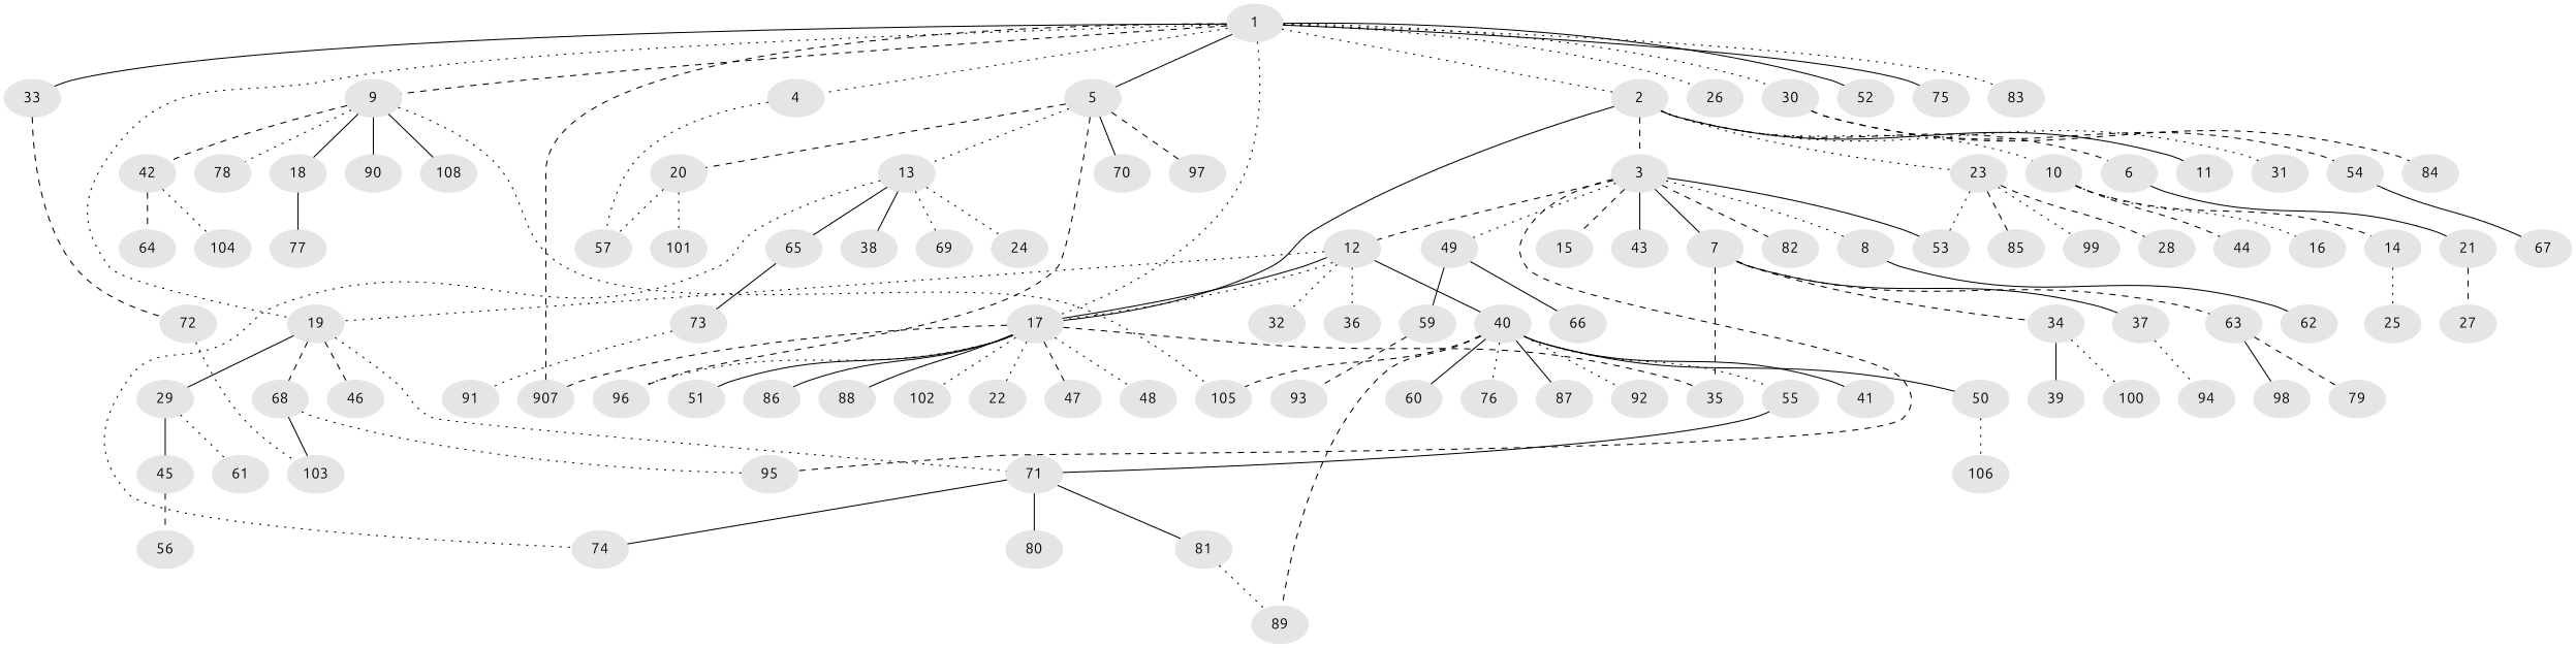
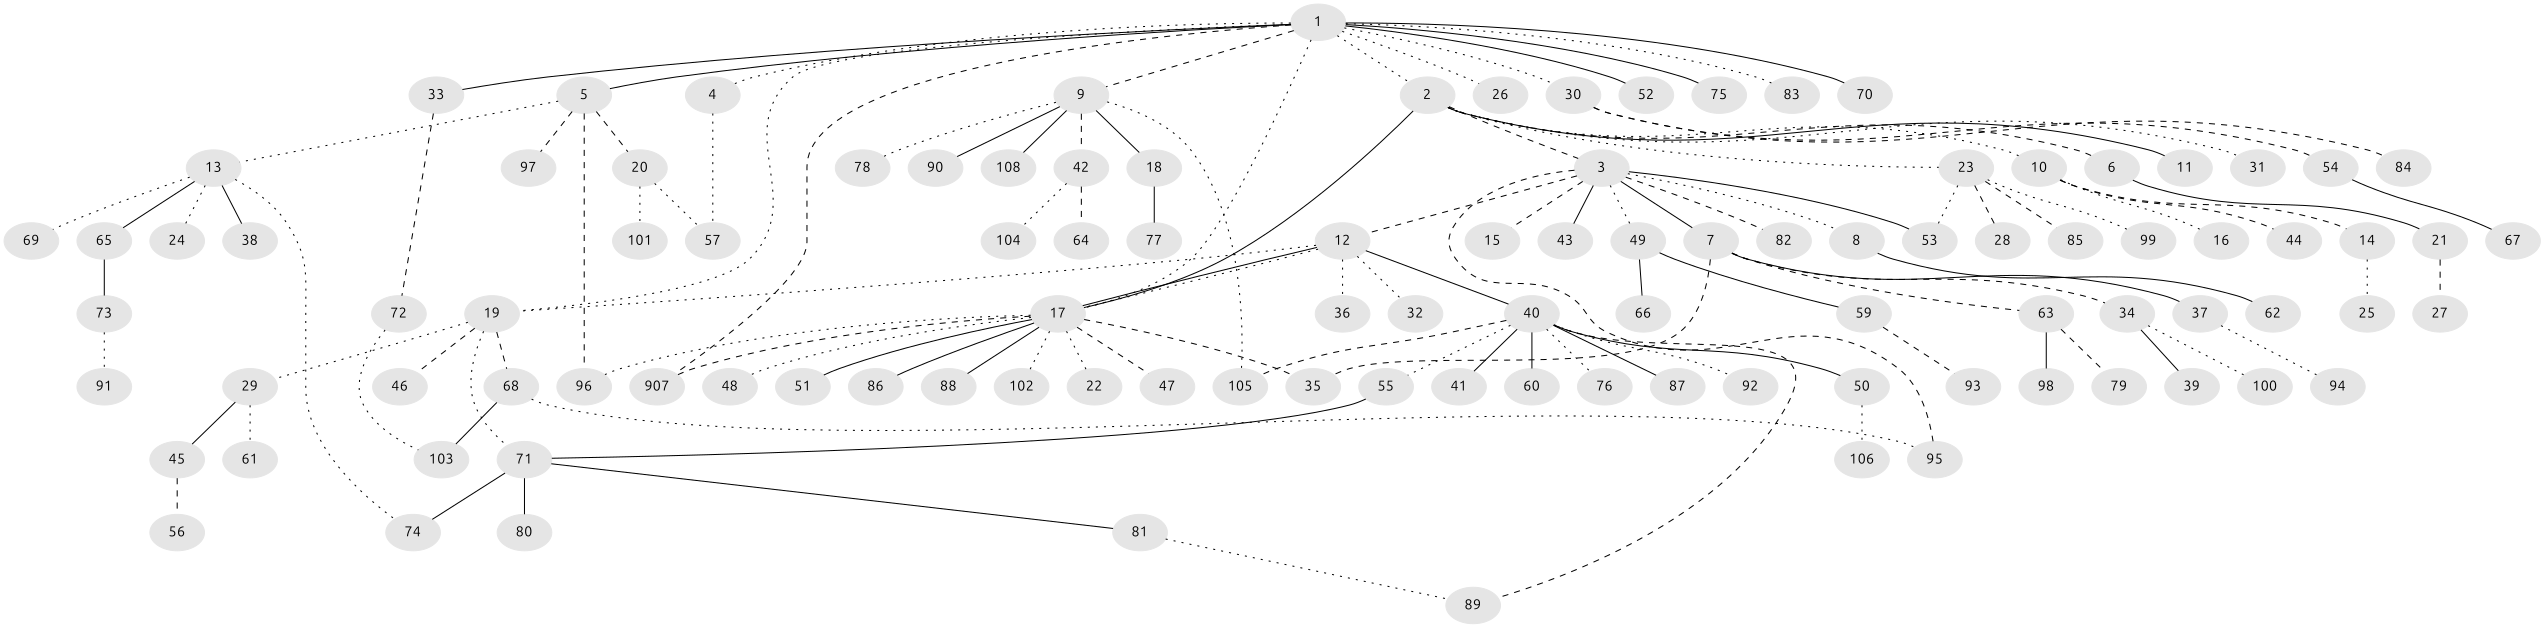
  graph {
    fontname=Ubuntu
    node [color=gray90 fontname=Ubuntu style=filled]
    edge [fontname=Ubuntu style=dotted]
    1
    2
    4
    5
    9
    17
    19
    26
    30
    33
    52
    75
    83
    n14 [label=907]
    3
    6
    10
    11
    23
    31
    57
    13
    20
    70
    96
    97
    18
    42
    78
    90
    105
    108
    35
    22
    47
    48
    51
    86
    88
    102
    29
    46
    68
    71
    54
    84
    72
    7
    8
    12
    15
    43
    49
    53
    82
    95
    21
    14
    16
    44
    28
    85
    99
    34
    37
    63
    62
    32
    36
    40
    59
    66
    24
    38
    65
    69
    74
    101
    27
    39
    100
    94
    79
    98
    77
    64
    104
    25
    41
    50
    55
    60
    76
    87
    89
    92
    73
    45
    61
    103
    80
    81
    56
    67
    106
    93
    91
    1 -- 2
    1 -- 4
    1 -- 5 [style=solid]
    1 -- 9 [style=dashed]
    1 -- 17
    1 -- 19
    1 -- 26
    1 -- 30
    1 -- 33 [style=solid]
    1 -- 52 [style=solid]
    1 -- 75 [style=solid]
    1 -- 83
    1 -- n14 [style=dashed]
    2 -- 17 [style=solid]
    2 -- 3 [style=dashed]
    2 -- 6 [style=dashed]
    2 -- 10
    2 -- 11 [style=solid]
    2 -- 23
    2 -- 31
    4 -- 57
    5 -- 13
    5 -- 20 [style=dashed]
-   5 -- 70 [style=solid]
+   1 -- 70 [style=solid]
    5 -- 96 [style=dashed]
    5 -- 97 [style=dashed]
    9 -- 18 [style=solid]
    9 -- 42 [style=dashed]
    9 -- 78
    9 -- 90 [style=solid]
    9 -- 105
    9 -- 108 [style=solid]
    17 -- n14 [style=dashed]
    17 -- 96
    17 -- 35 [style=dashed]
    17 -- 22
    17 -- 47 [style=dashed]
    17 -- 48
    17 -- 51 [style=solid]
    17 -- 86 [style=solid]
    17 -- 88 [style=solid]
    17 -- 102
-   19 -- 29 [style=solid]
+   19 -- 29
    19 -- 46 [style=dashed]
    19 -- 68 [style=dashed]
    19 -- 71
    30 -- 54 [style=dashed]
    30 -- 84 [style=dashed]
    33 -- 72 [style=dashed]
    3 -- 7 [style=solid]
    3 -- 8
    3 -- 12 [style=dashed]
    3 -- 15 [style=dashed]
    3 -- 43 [style=solid]
    3 -- 49
    3 -- 53 [style=solid]
    3 -- 82 [style=dashed]
    3 -- 95 [style=dashed]
    6 -- 21 [style=solid]
    10 -- 14 [style=dashed]
    10 -- 16
    10 -- 44 [style=dashed]
    23 -- 53
    23 -- 28 [style=dashed]
    23 -- 85 [style=dashed]
    23 -- 99
    13 -- 24
    13 -- 38 [style=solid]
    13 -- 65 [style=solid]
    13 -- 69
    13 -- 74
    20 -- 57
    20 -- 101
    18 -- 77 [style=solid]
    42 -- 64 [style=dashed]
    42 -- 104
    29 -- 45 [style=solid]
    29 -- 61
    68 -- 95
    68 -- 103 [style=solid]
    71 -- 74 [style=solid]
    71 -- 80 [style=solid]
    71 -- 81 [style=solid]
    54 -- 67 [style=solid]
    72 -- 103
    7 -- 35 [style=dashed]
    7 -- 34 [style=dashed]
    7 -- 37 [style=solid]
    7 -- 63 [style=dashed]
    8 -- 62 [style=solid]
    12 -- 17 [style=solid]
    12 -- 17
    12 -- 19
    12 -- 32
    12 -- 36
    12 -- 40 [style=solid]
    49 -- 59 [style=solid]
    49 -- 66 [style=solid]
    21 -- 27 [style=dashed]
    14 -- 25
    34 -- 39 [style=solid]
    34 -- 100
    37 -- 94
    63 -- 79 [style=dashed]
    63 -- 98 [style=solid]
    40 -- 105 [style=dashed]
    40 -- 41 [style=solid]
    40 -- 50 [style=solid]
    40 -- 55
    40 -- 60 [style=solid]
    40 -- 76
    40 -- 87 [style=solid]
    40 -- 89 [style=dashed]
    40 -- 92
    59 -- 93 [style=dashed]
    65 -- 73 [style=solid]
    50 -- 106
    55 -- 71 [style=solid]
    73 -- 91
    45 -- 56 [style=dashed]
    81 -- 89
  }
